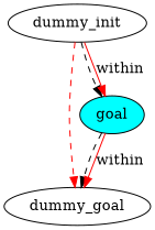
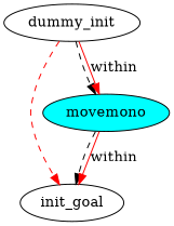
  digraph {
    node [fillcolor=white style=filled]
    edge [color=red style=dashed]
    n1 [label=dummy_init]
-   n2 [label=dummy_goal]
-   n3 [fillcolor=cyan label=goal]
+   n2 [label=init_goal]
+   n3 [fillcolor=cyan label=movemono]
    n1 -> n2
    n1 -> n3 [color=black]
    n1 -> n3 [label=within style=""]
    n3 -> n2 [color=black]
    n3 -> n2 [label=within style=""]
  }
